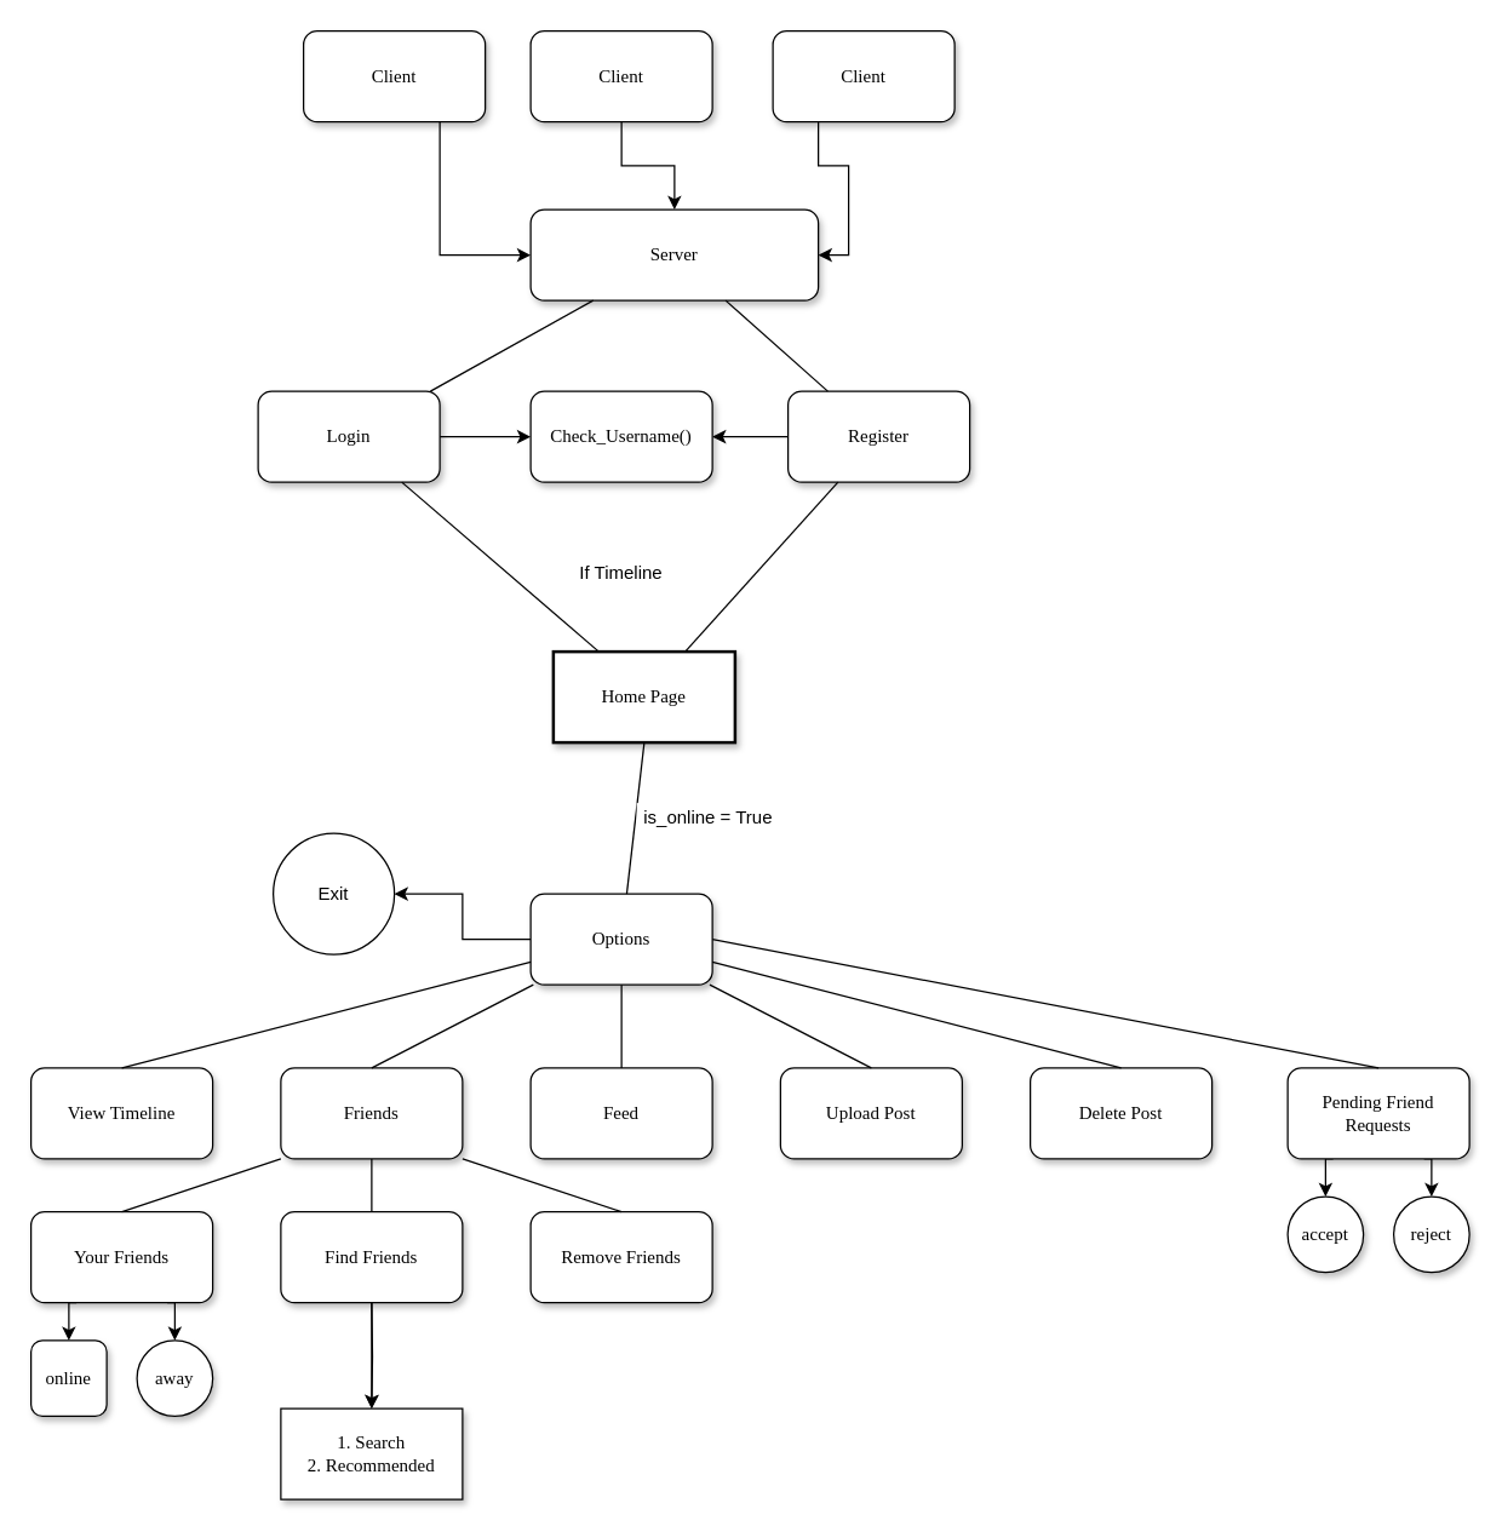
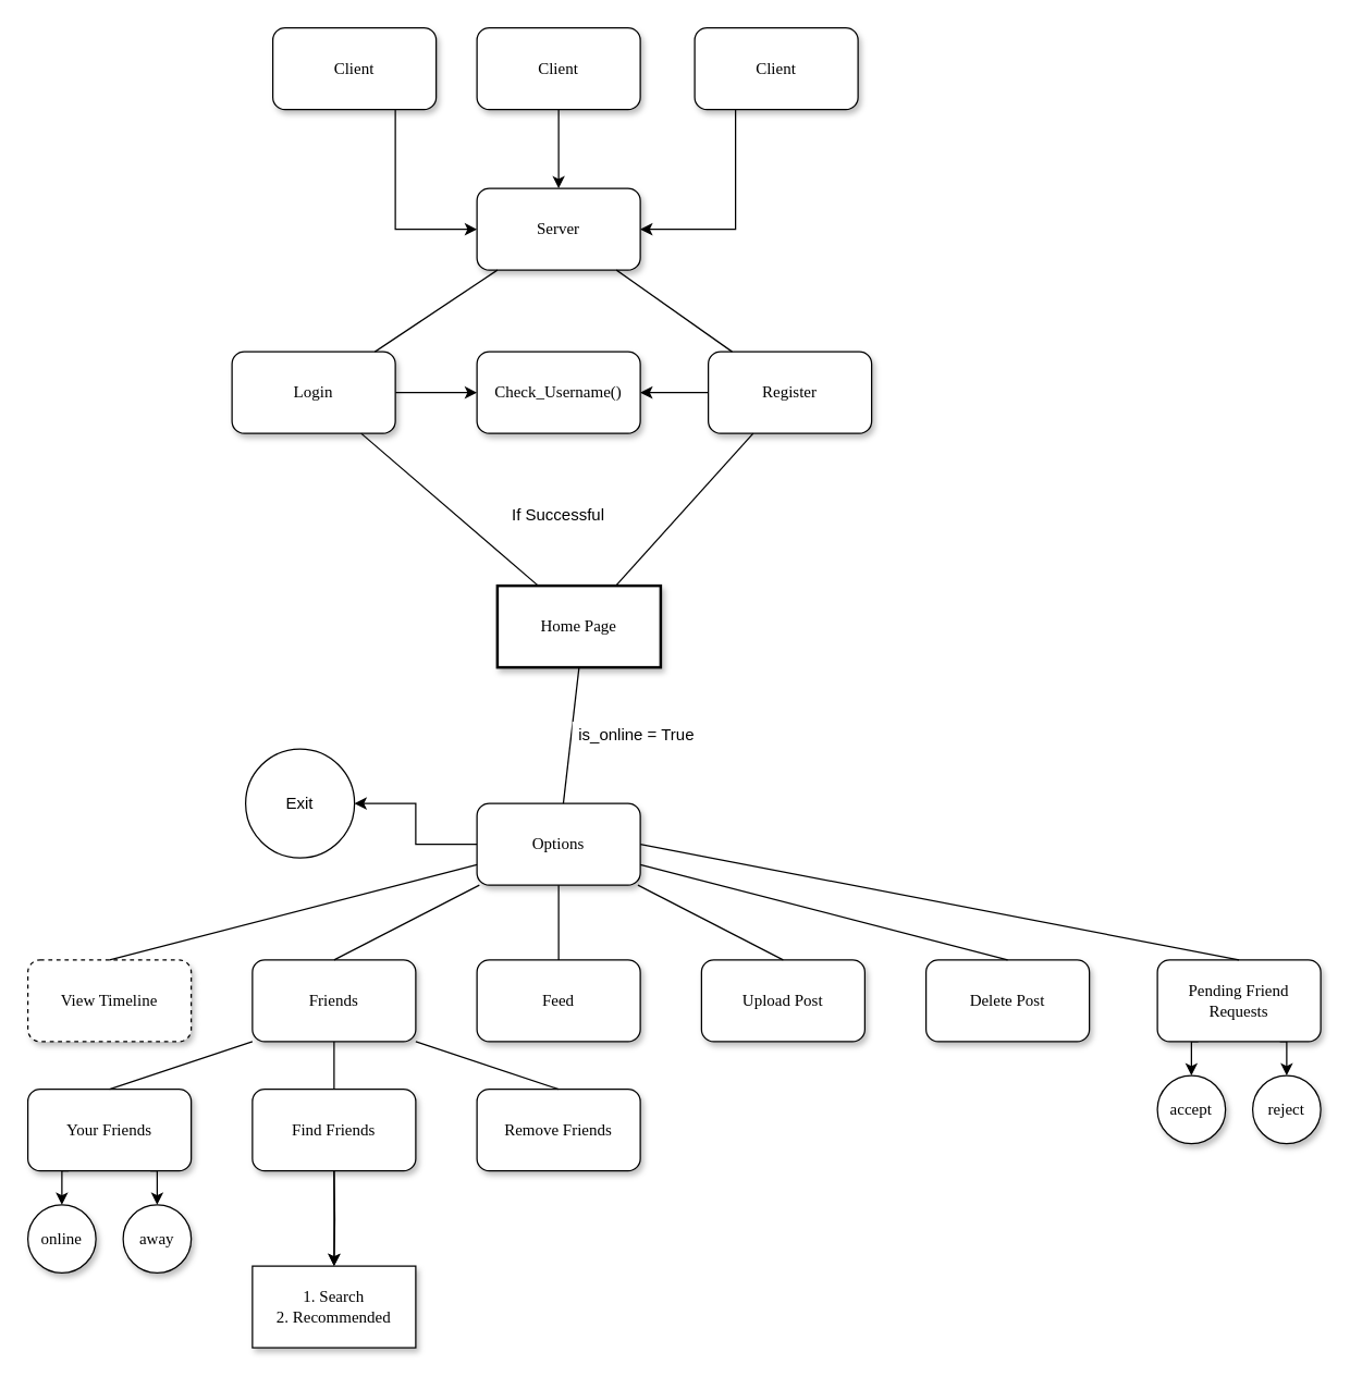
  <mxCell id="0" />
  <mxCell id="1" parent="0" />
- <mxCell id="2" value="Server" style="whiteSpace=wrap;html=1;rounded=1;shadow=1;labelBackgroundColor=none;strokeWidth=1;fontFamily=Verdana;fontSize=12;align=center;" parent="1" vertex="1"><mxGeometry x="350" y="138" width="190" height="60" as="geometry" /></mxCell>
+ <mxCell id="2" value="Server" style="whiteSpace=wrap;html=1;rounded=1;shadow=1;labelBackgroundColor=none;strokeWidth=1;fontFamily=Verdana;fontSize=12;align=center;" parent="1" vertex="1"><mxGeometry x="350" y="138" width="120" height="60" as="geometry" /></mxCell>
  <mxCell id="3" style="edgeStyle=orthogonalEdgeStyle;rounded=0;orthogonalLoop=1;jettySize=auto;html=1;" edge="1" parent="1" source="4" target="28"><mxGeometry relative="1" as="geometry" /></mxCell>
  <mxCell id="4" value="&lt;span&gt;Login&lt;/span&gt;" style="whiteSpace=wrap;html=1;rounded=1;shadow=1;labelBackgroundColor=none;strokeWidth=1;fontFamily=Verdana;fontSize=12;align=center;" parent="1" vertex="1"><mxGeometry x="170" y="258" width="120" height="60" as="geometry" /></mxCell>
  <mxCell id="5" style="edgeStyle=orthogonalEdgeStyle;rounded=0;orthogonalLoop=1;jettySize=auto;html=1;entryX=1;entryY=0.5;entryDx=0;entryDy=0;" edge="1" parent="1" source="6" target="28"><mxGeometry relative="1" as="geometry" /></mxCell>
  <mxCell id="6" value="&lt;span&gt;Register&lt;/span&gt;" style="whiteSpace=wrap;html=1;rounded=1;shadow=1;labelBackgroundColor=none;strokeWidth=1;fontFamily=Verdana;fontSize=12;align=center;" parent="1" vertex="1"><mxGeometry x="520" y="258" width="120" height="60" as="geometry" /></mxCell>
  <mxCell id="7" value="" style="rounded=0;html=1;labelBackgroundColor=none;startArrow=none;startFill=0;startSize=5;endArrow=none;endFill=0;endSize=5;jettySize=auto;orthogonalLoop=1;strokeWidth=1;fontFamily=Verdana;fontSize=12" parent="1" source="2" target="6" edge="1"><mxGeometry x="-0.3" y="13" relative="1" as="geometry"><mxPoint as="offset" /></mxGeometry></mxCell>
  <mxCell id="8" value="" style="rounded=0;html=1;labelBackgroundColor=none;startArrow=none;startFill=0;startSize=5;endArrow=none;endFill=0;endSize=5;jettySize=auto;orthogonalLoop=1;strokeWidth=1;fontFamily=Verdana;fontSize=12" parent="1" source="2" target="4" edge="1"><mxGeometry x="-0.359" y="-11" relative="1" as="geometry"><mxPoint as="offset" /></mxGeometry></mxCell>
  <mxCell id="9" style="edgeStyle=orthogonalEdgeStyle;rounded=0;orthogonalLoop=1;jettySize=auto;html=1;entryX=1;entryY=0.5;entryDx=0;entryDy=0;" edge="1" parent="1" source="10" target="34"><mxGeometry relative="1" as="geometry" /></mxCell>
  <mxCell id="10" value="&lt;span&gt;Options&lt;/span&gt;" style="whiteSpace=wrap;html=1;rounded=1;shadow=1;labelBackgroundColor=none;strokeWidth=1;fontFamily=Verdana;fontSize=12;align=center;" parent="1" vertex="1"><mxGeometry x="350" y="590" width="120" height="60" as="geometry" /></mxCell>
  <mxCell id="11" value="&lt;span&gt;Home Page&lt;/span&gt;" style="whiteSpace=wrap;html=1;rounded=0;shadow=1;labelBackgroundColor=none;strokeWidth=2;fontFamily=Verdana;fontSize=12;align=center;" parent="1" vertex="1"><mxGeometry x="365" y="430" width="120" height="60" as="geometry" /></mxCell>
  <mxCell id="12" value="&lt;span&gt;Friends&lt;/span&gt;" style="whiteSpace=wrap;html=1;rounded=1;shadow=1;labelBackgroundColor=none;strokeWidth=1;fontFamily=Verdana;fontSize=12;align=center;" parent="1" vertex="1"><mxGeometry x="185" y="705" width="120" height="60" as="geometry" /></mxCell>
  <mxCell id="13" value="Upload Post" style="whiteSpace=wrap;html=1;rounded=1;shadow=1;labelBackgroundColor=none;strokeWidth=1;fontFamily=Verdana;fontSize=12;align=center;" parent="1" vertex="1"><mxGeometry x="515" y="705" width="120" height="60" as="geometry" /></mxCell>
  <mxCell id="14" value="" style="rounded=0;html=1;labelBackgroundColor=none;startArrow=none;startFill=0;startSize=5;endArrow=none;endFill=0;endSize=5;jettySize=auto;orthogonalLoop=1;strokeWidth=1;fontFamily=Verdana;fontSize=12;exitX=0.5;exitY=1;exitDx=0;exitDy=0;" parent="1" source="11" target="10" edge="1"><mxGeometry x="-0.2" y="-14" relative="1" as="geometry"><mxPoint as="offset" /><mxPoint x="695" y="702" as="sourcePoint" /></mxGeometry></mxCell>
  <mxCell id="15" value="" style="rounded=0;html=1;labelBackgroundColor=none;startArrow=none;startFill=0;startSize=5;endArrow=none;endFill=0;endSize=5;jettySize=auto;orthogonalLoop=1;strokeWidth=1;fontFamily=Verdana;fontSize=12;entryX=0.25;entryY=0;entryDx=0;entryDy=0;" parent="1" source="4" target="11" edge="1"><mxGeometry x="0.04" y="20" relative="1" as="geometry"><mxPoint as="offset" /><mxPoint x="310" y="368" as="targetPoint" /></mxGeometry></mxCell>
  <mxCell id="16" value="" style="rounded=0;html=1;labelBackgroundColor=none;startArrow=none;startFill=0;startSize=5;endArrow=none;endFill=0;endSize=5;jettySize=auto;orthogonalLoop=1;strokeWidth=1;fontFamily=Verdana;fontSize=12" parent="1" source="6" target="11" edge="1"><mxGeometry x="0.614" y="-29" relative="1" as="geometry"><mxPoint as="offset" /></mxGeometry></mxCell>
  <mxCell id="17" value="" style="rounded=0;html=1;labelBackgroundColor=none;startArrow=none;startFill=0;startSize=5;endArrow=none;endFill=0;endSize=5;jettySize=auto;orthogonalLoop=1;strokeWidth=1;fontFamily=Verdana;fontSize=12;entryX=0.5;entryY=0;entryDx=0;entryDy=0;" parent="1" source="10" target="12" edge="1"><mxGeometry x="-0.217" y="-14" relative="1" as="geometry"><mxPoint as="offset" /></mxGeometry></mxCell>
  <mxCell id="18" value="" style="rounded=0;html=1;labelBackgroundColor=none;startArrow=none;startFill=0;startSize=5;endArrow=none;endFill=0;endSize=5;jettySize=auto;orthogonalLoop=1;strokeWidth=1;fontFamily=Verdana;fontSize=12;entryX=0.5;entryY=0;entryDx=0;entryDy=0;" parent="1" source="10" target="13" edge="1"><mxGeometry x="-0.284" y="12" relative="1" as="geometry"><mxPoint as="offset" /></mxGeometry></mxCell>
  <mxCell id="19" value="" style="edgeStyle=orthogonalEdgeStyle;rounded=0;orthogonalLoop=1;jettySize=auto;html=1;fontFamily=Verdana;" edge="1" parent="1" target="41"><mxGeometry relative="1" as="geometry"><mxPoint x="245" y="860" as="sourcePoint" /></mxGeometry></mxCell>
  <mxCell id="20" value="" style="rounded=0;html=1;labelBackgroundColor=none;startArrow=none;startFill=0;startSize=5;endArrow=none;endFill=0;endSize=5;jettySize=auto;orthogonalLoop=1;strokeWidth=1;fontFamily=Verdana;fontSize=12;entryX=0.5;entryY=0;entryDx=0;entryDy=0;" parent="1" source="12" target="45" edge="1"><mxGeometry x="0.026" y="-25" relative="1" as="geometry"><mxPoint as="offset" /><mxPoint x="245" y="800" as="targetPoint" /></mxGeometry></mxCell>
  <mxCell id="21" value="" style="edgeStyle=orthogonalEdgeStyle;rounded=0;orthogonalLoop=1;jettySize=auto;html=1;" edge="1" parent="1" source="22" target="2"><mxGeometry relative="1" as="geometry" /></mxCell>
  <mxCell id="22" value="Client" style="whiteSpace=wrap;html=1;rounded=1;shadow=1;labelBackgroundColor=none;strokeWidth=1;fontFamily=Verdana;fontSize=12;align=center;" vertex="1" parent="1"><mxGeometry x="350" y="20" width="120" height="60" as="geometry" /></mxCell>
  <mxCell id="23" style="edgeStyle=orthogonalEdgeStyle;rounded=0;orthogonalLoop=1;jettySize=auto;html=1;exitX=0.25;exitY=1;exitDx=0;exitDy=0;entryX=1;entryY=0.5;entryDx=0;entryDy=0;" edge="1" parent="1" source="24" target="2"><mxGeometry relative="1" as="geometry" /></mxCell>
  <mxCell id="24" value="Client" style="whiteSpace=wrap;html=1;rounded=1;shadow=1;labelBackgroundColor=none;strokeWidth=1;fontFamily=Verdana;fontSize=12;align=center;" vertex="1" parent="1"><mxGeometry x="510" y="20" width="120" height="60" as="geometry" /></mxCell>
  <mxCell id="25" style="edgeStyle=orthogonalEdgeStyle;rounded=0;orthogonalLoop=1;jettySize=auto;html=1;exitX=0.75;exitY=1;exitDx=0;exitDy=0;entryX=0;entryY=0.5;entryDx=0;entryDy=0;" edge="1" parent="1" source="26" target="2"><mxGeometry relative="1" as="geometry" /></mxCell>
  <mxCell id="26" value="Client" style="whiteSpace=wrap;html=1;rounded=1;shadow=1;labelBackgroundColor=none;strokeWidth=1;fontFamily=Verdana;fontSize=12;align=center;" vertex="1" parent="1"><mxGeometry x="200" y="20" width="120" height="60" as="geometry" /></mxCell>
- <mxCell id="27" value="If Timeline" style="text;html=1;strokeColor=none;fillColor=none;align=center;verticalAlign=middle;whiteSpace=wrap;rounded=0;" vertex="1" parent="1"><mxGeometry x="370" y="368" width="80" height="20" as="geometry" /></mxCell>
+ <mxCell id="27" value="If Successful" style="text;html=1;strokeColor=none;fillColor=none;align=center;verticalAlign=middle;whiteSpace=wrap;rounded=0;" vertex="1" parent="1"><mxGeometry x="370" y="368" width="80" height="20" as="geometry" /></mxCell>
  <mxCell id="28" value="Check_Username()" style="rounded=1;whiteSpace=wrap;html=1;shadow=1;fontFamily=Verdana;strokeWidth=1;" vertex="1" parent="1"><mxGeometry x="350" y="258" width="120" height="60" as="geometry" /></mxCell>
  <mxCell id="29" value="is_online = True" style="text;html=1;align=center;verticalAlign=middle;whiteSpace=wrap;rounded=0;perimeterSpacing=1;fillColor=#ffffff;" vertex="1" parent="1"><mxGeometry x="420" y="530" width="95" height="20" as="geometry" /></mxCell>
  <mxCell id="30" value="Feed" style="whiteSpace=wrap;html=1;rounded=1;shadow=1;labelBackgroundColor=none;strokeWidth=1;fontFamily=Verdana;fontSize=12;align=center;" vertex="1" parent="1"><mxGeometry x="350" y="705" width="120" height="60" as="geometry" /></mxCell>
  <mxCell id="31" value="" style="endArrow=none;html=1;entryX=0.5;entryY=1;entryDx=0;entryDy=0;exitX=0.5;exitY=0;exitDx=0;exitDy=0;" edge="1" parent="1" source="30" target="10"><mxGeometry width="50" height="50" relative="1" as="geometry"><mxPoint x="390" y="710" as="sourcePoint" /><mxPoint x="420" y="670" as="targetPoint" /></mxGeometry></mxCell>
  <mxCell id="32" value="Delete Post" style="rounded=1;whiteSpace=wrap;html=1;fillColor=#ffffff;shadow=1;fontFamily=Verdana;strokeWidth=1;" vertex="1" parent="1"><mxGeometry x="680" y="705" width="120" height="60" as="geometry" /></mxCell>
- <mxCell id="33" value="View Timeline" style="rounded=1;whiteSpace=wrap;html=1;fillColor=#ffffff;shadow=1;fontFamily=Verdana;strokeWidth=1;" vertex="1" parent="1"><mxGeometry x="20" y="705" width="120" height="60" as="geometry" /></mxCell>
+ <mxCell id="33" value="View Timeline" style="rounded=1;whiteSpace=wrap;html=1;fillColor=#ffffff;shadow=1;fontFamily=Verdana;strokeWidth=1;dashed=1;" vertex="1" parent="1"><mxGeometry x="20" y="705" width="120" height="60" as="geometry" /></mxCell>
  <mxCell id="34" value="Exit" style="ellipse;whiteSpace=wrap;html=1;aspect=fixed;fillColor=#ffffff;" vertex="1" parent="1"><mxGeometry x="180" y="550" width="80" height="80" as="geometry" /></mxCell>
  <mxCell id="35" value="" style="endArrow=none;html=1;exitX=0.5;exitY=0;exitDx=0;exitDy=0;entryX=0;entryY=0.75;entryDx=0;entryDy=0;" edge="1" parent="1" source="33" target="10"><mxGeometry width="50" height="50" relative="1" as="geometry"><mxPoint x="150" y="710" as="sourcePoint" /><mxPoint x="200" y="660" as="targetPoint" /></mxGeometry></mxCell>
  <mxCell id="36" value="" style="endArrow=none;html=1;entryX=0.5;entryY=0;entryDx=0;entryDy=0;exitX=1;exitY=0.75;exitDx=0;exitDy=0;" edge="1" parent="1" source="10" target="32"><mxGeometry width="50" height="50" relative="1" as="geometry"><mxPoint x="560" y="670" as="sourcePoint" /><mxPoint x="610" y="620" as="targetPoint" /></mxGeometry></mxCell>
  <mxCell id="37" style="edgeStyle=orthogonalEdgeStyle;rounded=0;orthogonalLoop=1;jettySize=auto;html=1;exitX=0.25;exitY=1;exitDx=0;exitDy=0;entryX=0.5;entryY=0;entryDx=0;entryDy=0;fontFamily=Verdana;" edge="1" parent="1" source="39" target="42"><mxGeometry relative="1" as="geometry" /></mxCell>
  <mxCell id="38" style="edgeStyle=orthogonalEdgeStyle;rounded=0;orthogonalLoop=1;jettySize=auto;html=1;exitX=0.75;exitY=1;exitDx=0;exitDy=0;entryX=0.5;entryY=0;entryDx=0;entryDy=0;fontFamily=Verdana;" edge="1" parent="1" source="39" target="43"><mxGeometry relative="1" as="geometry" /></mxCell>
  <mxCell id="39" value="Pending Friend Requests" style="rounded=1;whiteSpace=wrap;html=1;fillColor=#ffffff;shadow=1;fontFamily=Verdana;strokeWidth=1;" vertex="1" parent="1"><mxGeometry x="850" y="705" width="120" height="60" as="geometry" /></mxCell>
  <mxCell id="40" value="" style="endArrow=none;html=1;entryX=0.5;entryY=0;entryDx=0;entryDy=0;exitX=1;exitY=0.5;exitDx=0;exitDy=0;" edge="1" parent="1" source="10" target="39"><mxGeometry width="50" height="50" relative="1" as="geometry"><mxPoint x="480" y="645" as="sourcePoint" /><mxPoint x="750" y="715" as="targetPoint" /></mxGeometry></mxCell>
  <mxCell id="41" value="1. Search&lt;br&gt;2. Recommended" style="rounded=0;whiteSpace=wrap;html=1;shadow=1;strokeWidth=1;fontFamily=Verdana;" vertex="1" parent="1"><mxGeometry x="185" y="930" width="120" height="60" as="geometry" /></mxCell>
  <mxCell id="42" value="accept" style="ellipse;whiteSpace=wrap;html=1;aspect=fixed;rounded=1;shadow=1;strokeWidth=1;fontFamily=Verdana;" vertex="1" parent="1"><mxGeometry x="850" y="790" width="50" height="50" as="geometry" /></mxCell>
  <mxCell id="43" value="reject" style="ellipse;whiteSpace=wrap;html=1;aspect=fixed;rounded=1;shadow=1;strokeWidth=1;fontFamily=Verdana;" vertex="1" parent="1"><mxGeometry x="920" y="790" width="50" height="50" as="geometry" /></mxCell>
  <mxCell id="44" value="" style="edgeStyle=orthogonalEdgeStyle;rounded=0;orthogonalLoop=1;jettySize=auto;html=1;fontFamily=Verdana;exitX=0.5;exitY=1;exitDx=0;exitDy=0;" edge="1" parent="1" source="45" target="41"><mxGeometry relative="1" as="geometry" /></mxCell>
  <mxCell id="45" value="&lt;span&gt;Find Friends&lt;br&gt;&lt;/span&gt;" style="whiteSpace=wrap;html=1;rounded=1;shadow=1;labelBackgroundColor=none;strokeWidth=1;fontFamily=Verdana;fontSize=12;align=center;" vertex="1" parent="1"><mxGeometry x="185" y="800" width="120" height="60" as="geometry" /></mxCell>
  <mxCell id="46" value="Remove Friends" style="whiteSpace=wrap;html=1;rounded=1;shadow=1;labelBackgroundColor=none;strokeWidth=1;fontFamily=Verdana;fontSize=12;align=center;" vertex="1" parent="1"><mxGeometry x="350" y="800" width="120" height="60" as="geometry" /></mxCell>
  <mxCell id="47" style="edgeStyle=orthogonalEdgeStyle;rounded=0;orthogonalLoop=1;jettySize=auto;html=1;exitX=0.25;exitY=1;exitDx=0;exitDy=0;entryX=0.5;entryY=0;entryDx=0;entryDy=0;fontFamily=Verdana;" edge="1" parent="1" source="49" target="50"><mxGeometry relative="1" as="geometry" /></mxCell>
  <mxCell id="48" style="edgeStyle=orthogonalEdgeStyle;rounded=0;orthogonalLoop=1;jettySize=auto;html=1;exitX=0.75;exitY=1;exitDx=0;exitDy=0;entryX=0.5;entryY=0;entryDx=0;entryDy=0;fontFamily=Verdana;" edge="1" parent="1" source="49" target="51"><mxGeometry relative="1" as="geometry" /></mxCell>
  <mxCell id="49" value="Your Friends" style="rounded=1;whiteSpace=wrap;html=1;fillColor=#ffffff;shadow=1;fontFamily=Verdana;strokeWidth=1;" vertex="1" parent="1"><mxGeometry x="20" y="800" width="120" height="60" as="geometry" /></mxCell>
- <mxCell id="50" value="online" style="whiteSpace=wrap;html=1;aspect=fixed;shadow=1;strokeWidth=1;fontFamily=Verdana;rounded=1;" vertex="1" parent="1"><mxGeometry x="20" y="885" width="50" height="50" as="geometry" /></mxCell>
+ <mxCell id="50" value="online" style="ellipse;whiteSpace=wrap;html=1;aspect=fixed;rounded=1;shadow=1;strokeWidth=1;fontFamily=Verdana;" vertex="1" parent="1"><mxGeometry x="20" y="885" width="50" height="50" as="geometry" /></mxCell>
  <mxCell id="51" value="away" style="ellipse;whiteSpace=wrap;html=1;aspect=fixed;rounded=1;shadow=1;strokeWidth=1;fontFamily=Verdana;" vertex="1" parent="1"><mxGeometry x="90" y="885" width="50" height="50" as="geometry" /></mxCell>
  <mxCell id="52" value="" style="rounded=0;html=1;labelBackgroundColor=none;startArrow=none;startFill=0;startSize=5;endArrow=none;endFill=0;endSize=5;jettySize=auto;orthogonalLoop=1;strokeWidth=1;fontFamily=Verdana;fontSize=12;entryX=0.5;entryY=0;entryDx=0;entryDy=0;exitX=0;exitY=1;exitDx=0;exitDy=0;" edge="1" parent="1" source="12" target="49"><mxGeometry x="0.026" y="-25" relative="1" as="geometry"><mxPoint as="offset" /><mxPoint x="255" y="775" as="sourcePoint" /><mxPoint x="255" y="810" as="targetPoint" /></mxGeometry></mxCell>
  <mxCell id="53" value="" style="rounded=0;html=1;labelBackgroundColor=none;startArrow=none;startFill=0;startSize=5;endArrow=none;endFill=0;endSize=5;jettySize=auto;orthogonalLoop=1;strokeWidth=1;fontFamily=Verdana;fontSize=12;entryX=1;entryY=1;entryDx=0;entryDy=0;exitX=0.5;exitY=0;exitDx=0;exitDy=0;" edge="1" parent="1" source="46" target="12"><mxGeometry x="0.026" y="-25" relative="1" as="geometry"><mxPoint as="offset" /><mxPoint x="355" y="765" as="sourcePoint" /><mxPoint x="250" y="800" as="targetPoint" /></mxGeometry></mxCell>
